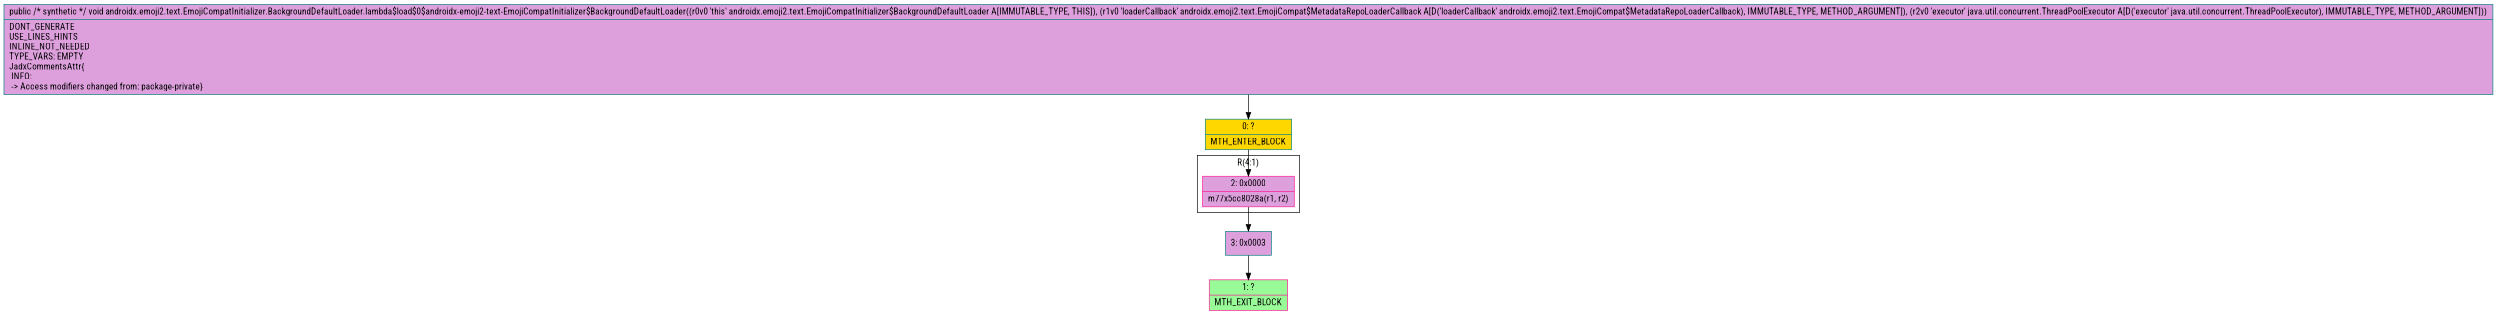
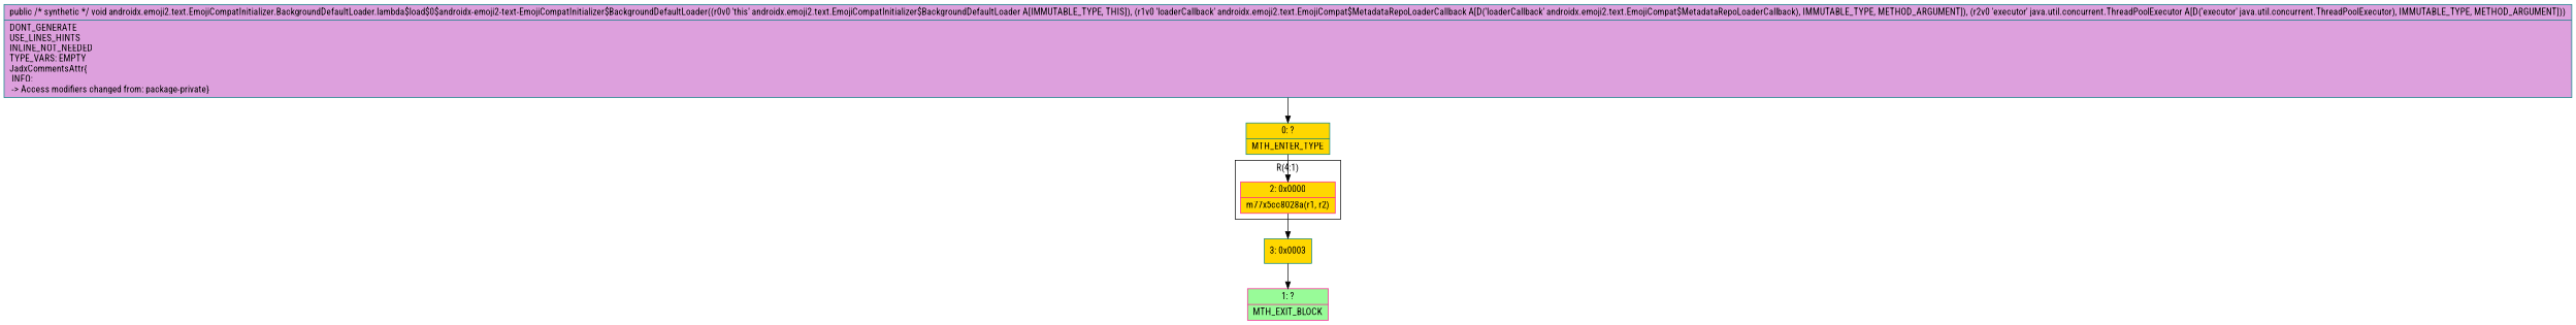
  digraph {
    fontname="Roboto Condensed"
    node [color=teal fillcolor=plum fontname="Roboto Condensed" shape=record style=filled]
    edge [fontname="Roboto Condensed"]
-   n1 [color=deeppink label="{2\:\ 0x0000|m77x5cc8028a(r1, r2)\l}"]
-   n2 [label="{3\:\ 0x0003}"]
+   n1 [color=deeppink fillcolor=gold label="{2\:\ 0x0000|m77x5cc8028a(r1, r2)\l}"]
+   n2 [fillcolor=gold label="{3\:\ 0x0003}"]
    n3 [color=deeppink fillcolor=palegreen label="{1\:\ ?|MTH_EXIT_BLOCK\l}"]
-   n4 [fillcolor=gold label="{0\:\ ?|MTH_ENTER_BLOCK\l}"]
+   n4 [fillcolor=gold label="{0\:\ ?|MTH_ENTER_TYPE\l}"]
    n5 [label="{public \/* synthetic *\/ void androidx.emoji2.text.EmojiCompatInitializer.BackgroundDefaultLoader.lambda$load$0$androidx\-emoji2\-text\-EmojiCompatInitializer$BackgroundDefaultLoader((r0v0 'this' androidx.emoji2.text.EmojiCompatInitializer$BackgroundDefaultLoader A[IMMUTABLE_TYPE, THIS]), (r1v0 'loaderCallback' androidx.emoji2.text.EmojiCompat$MetadataRepoLoaderCallback A[D('loaderCallback' androidx.emoji2.text.EmojiCompat$MetadataRepoLoaderCallback), IMMUTABLE_TYPE, METHOD_ARGUMENT]), (r2v0 'executor' java.util.concurrent.ThreadPoolExecutor A[D('executor' java.util.concurrent.ThreadPoolExecutor), IMMUTABLE_TYPE, METHOD_ARGUMENT]))  | DONT_GENERATE\lUSE_LINES_HINTS\lINLINE_NOT_NEEDED\lTYPE_VARS: EMPTY\lJadxCommentsAttr\{\l INFO: \l \-\> Access modifiers changed from: package\-private\}\l}"]
    subgraph cluster_1 {
      label="R(4:1)"
      n1
    }
    n1 -> n2
    n2 -> n3
    n4 -> n1
    n5 -> n4
  }
